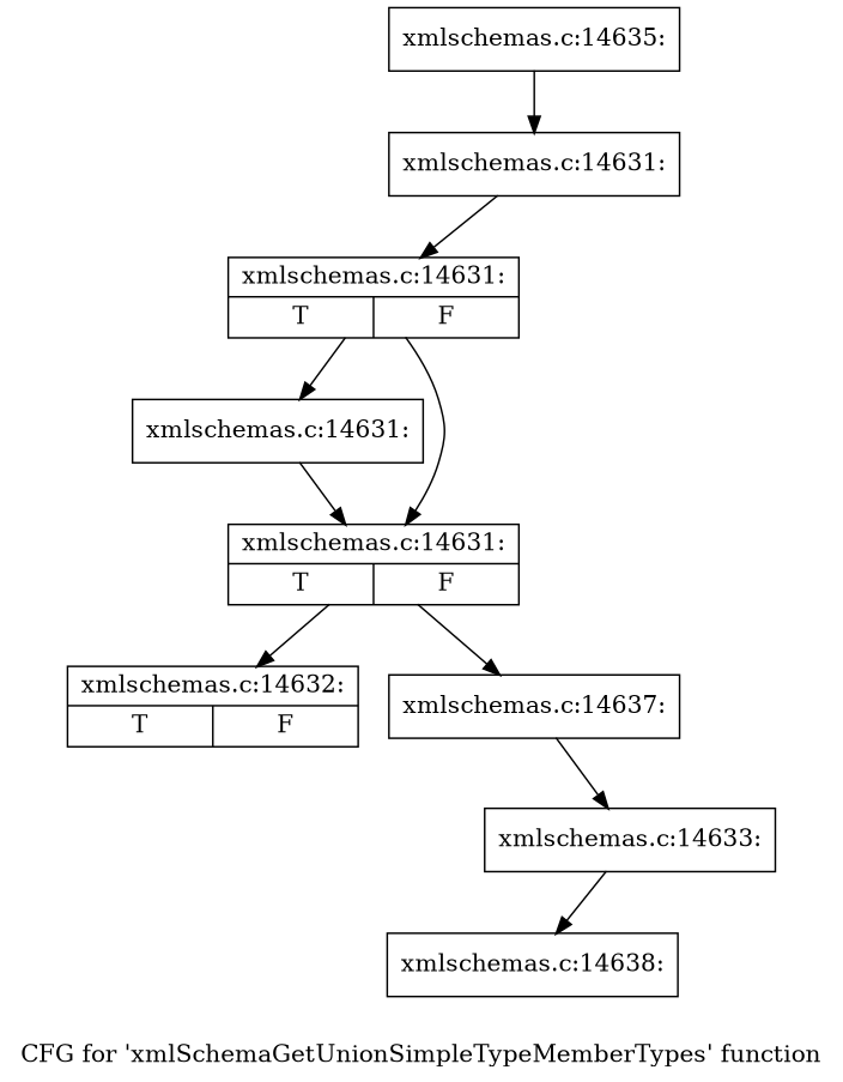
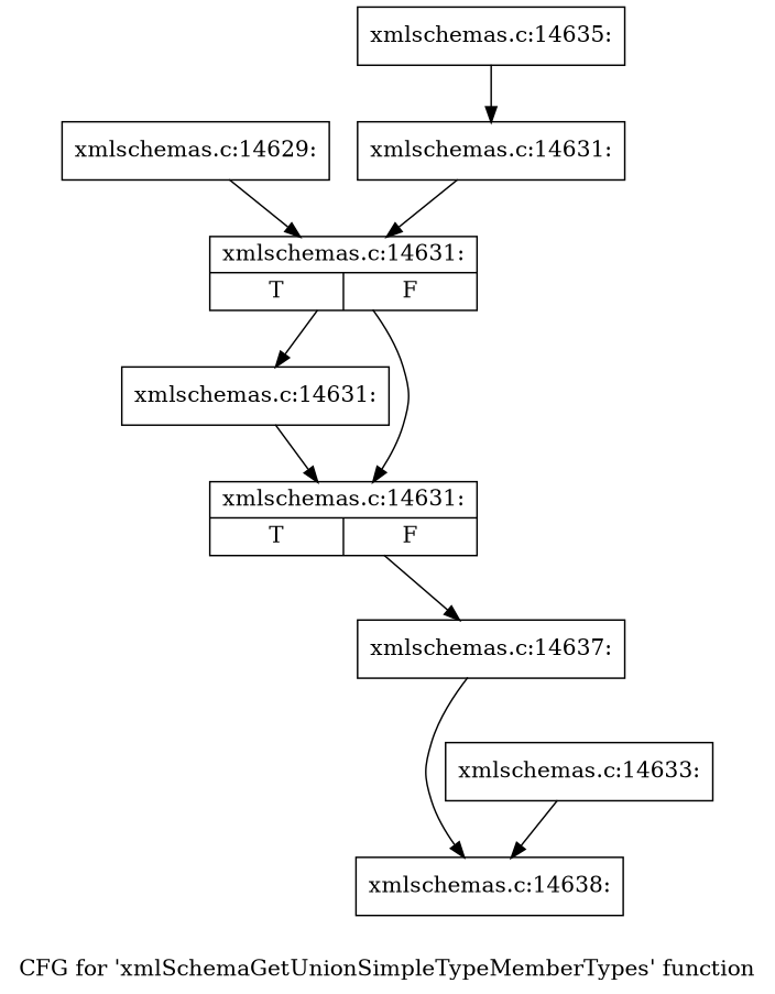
  digraph {
    label="CFG for 'xmlSchemaGetUnionSimpleTypeMemberTypes' function"
    node [shape=record]
+   n1 [label="{xmlschemas.c:14629:}"]
    n2 [label="{xmlschemas.c:14631:|{<s0>T|<s1>F}}"]
    n3 [label="{xmlschemas.c:14631:}"]
    n4 [label="{xmlschemas.c:14631:|{<s0>T|<s1>F}}"]
-   n5 [label="{xmlschemas.c:14632:|{<s0>T|<s1>F}}"]
    n6 [label="{xmlschemas.c:14637:}"]
    n7 [label="{xmlschemas.c:14638:}"]
    n8 [label="{xmlschemas.c:14633:}"]
    n9 [label="{xmlschemas.c:14635:}"]
    n10 [label="{xmlschemas.c:14631:}"]
+   n1 -> n2
    n2 -> n3
    n2 -> n4
    n3 -> n4
-   n4 -> n5
    n4 -> n6
-   n6 -> n8
+   n6 -> n7
    n8 -> n7
    n9 -> n10
    n10 -> n2
  }
